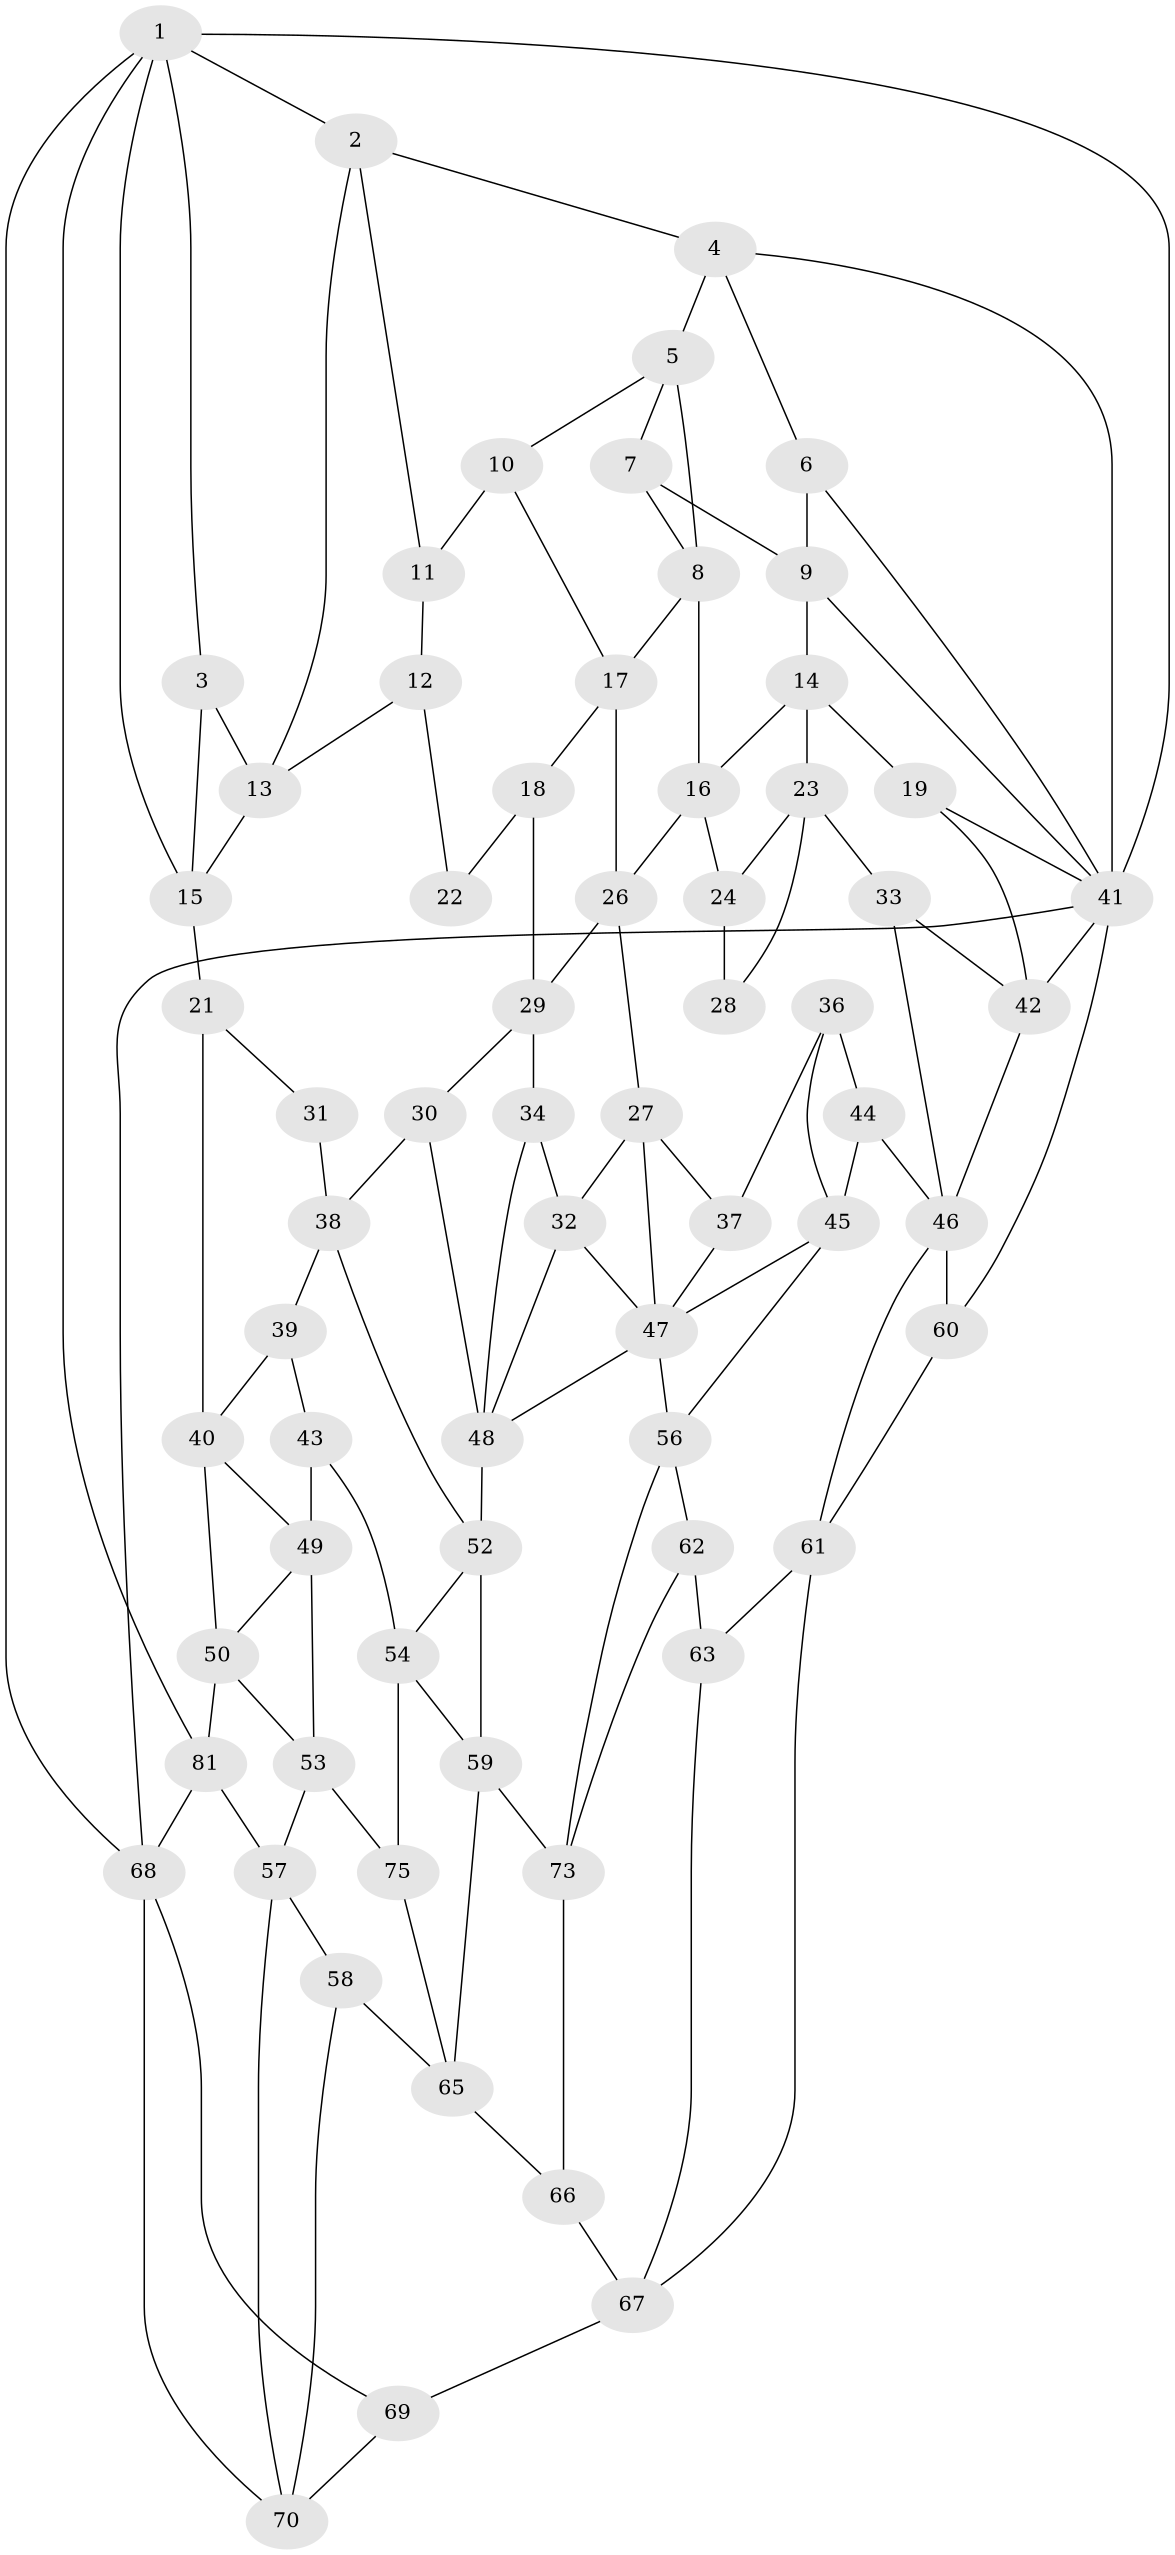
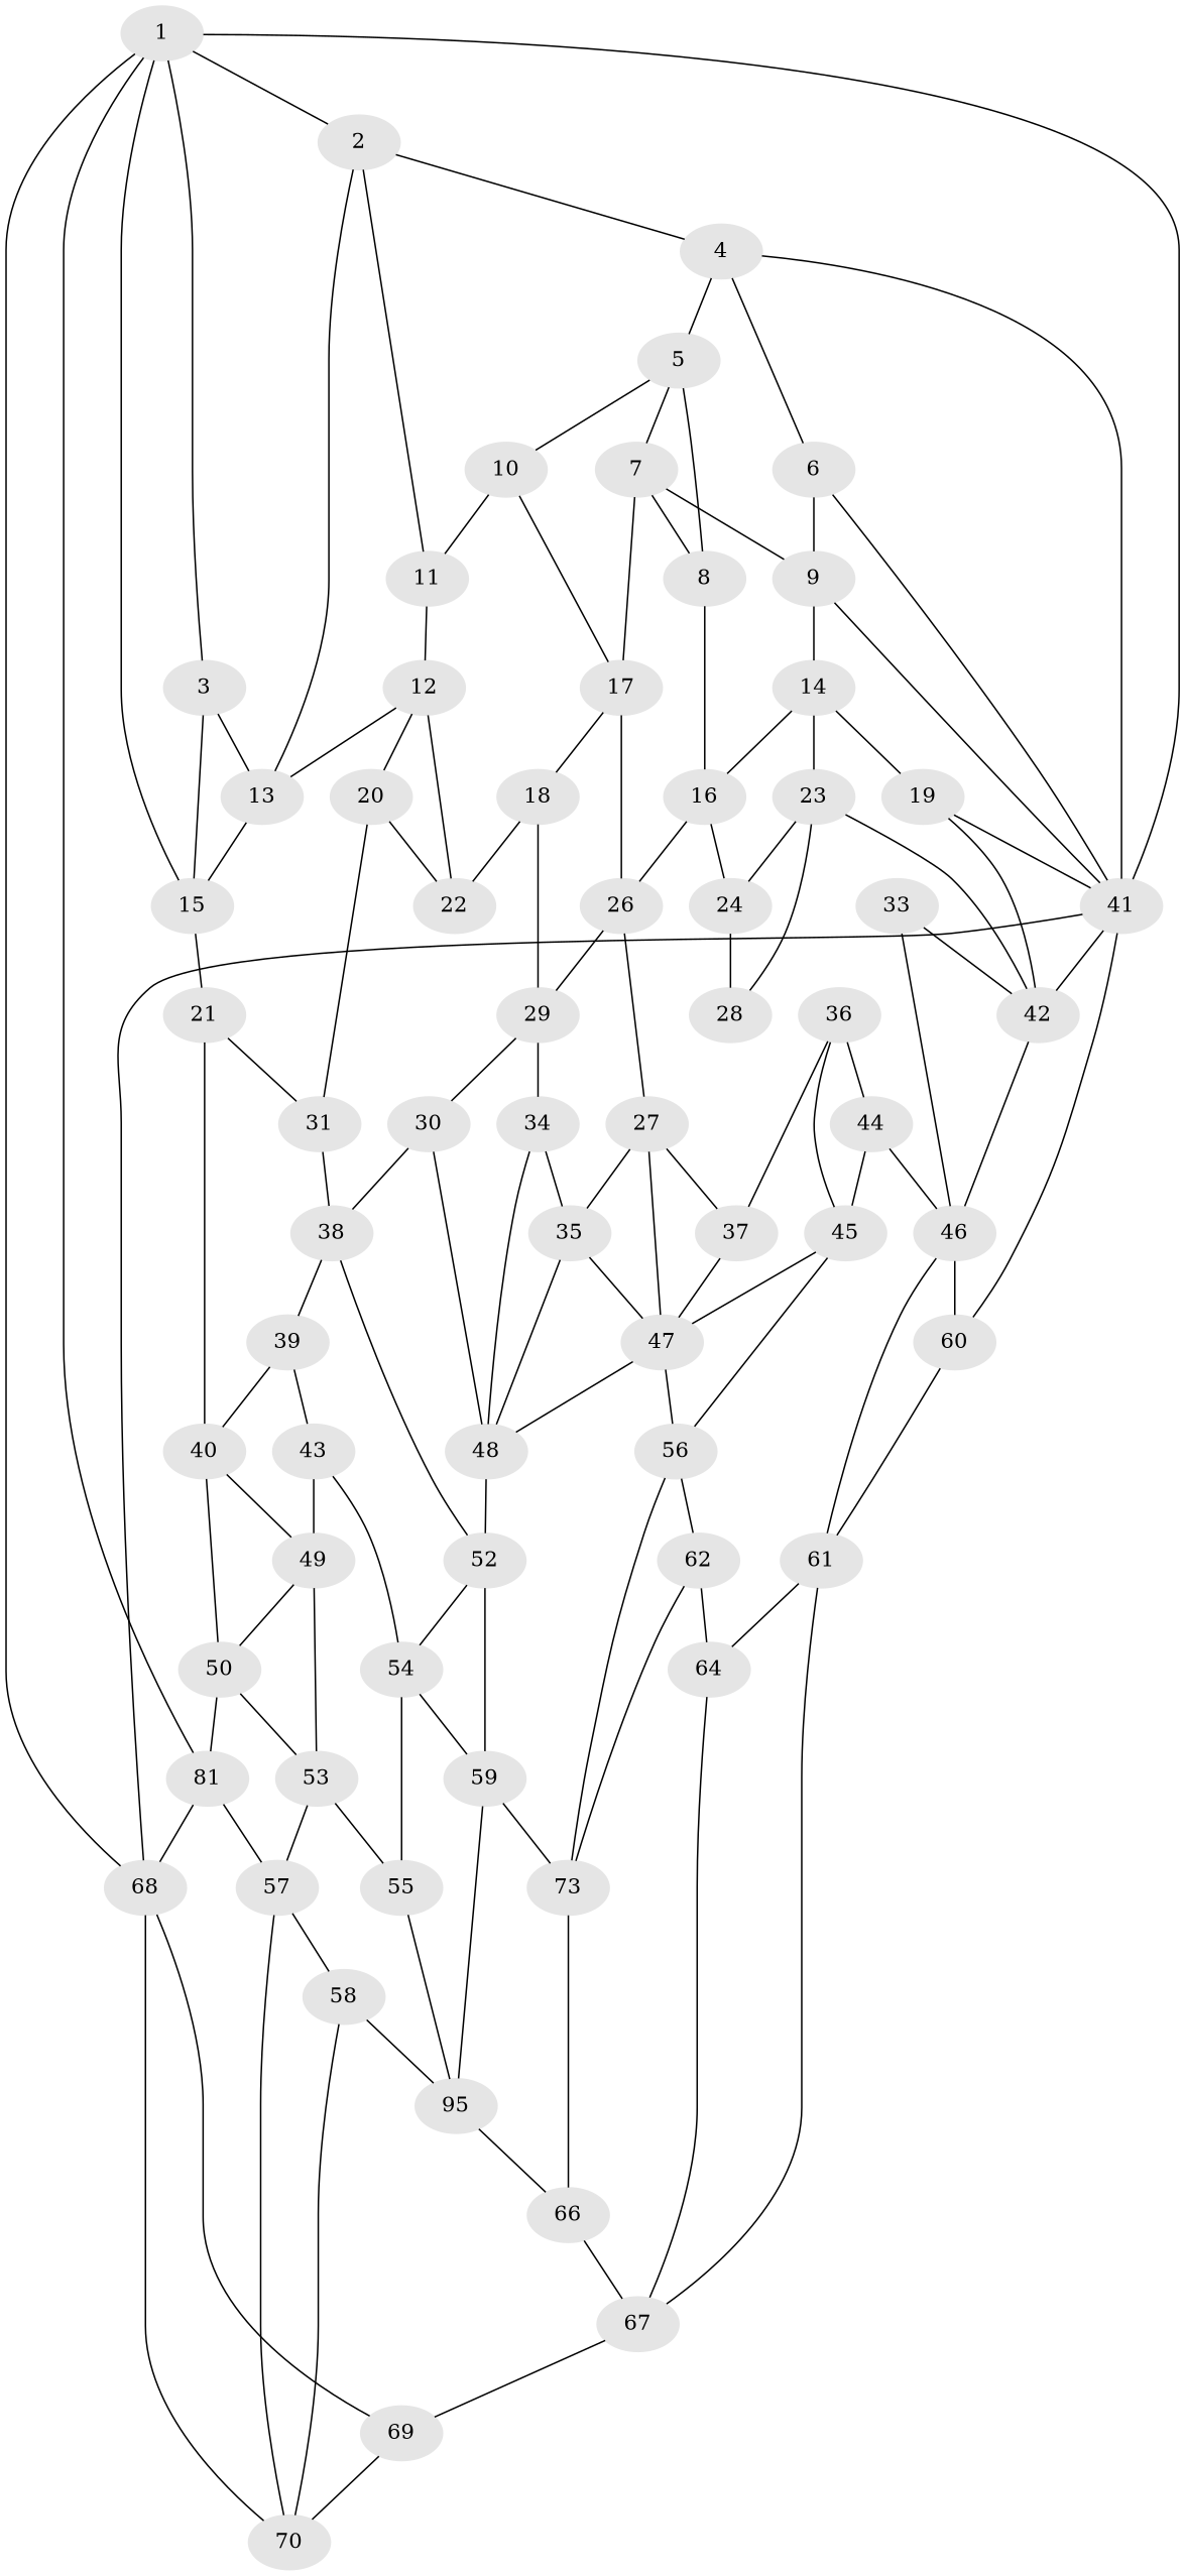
  graph {
    node [color=gray90 style=filled]
    edge [weight=1.0]
    1
    2
    3
    15
    41
    n6 [label=81]
    68
    4
    11
    13
    21
    42
    60
    57
    70
    69
    5
    6
    12
    7
    8
    10
    9
    16
    17
    14
    24
    26
    18
    19
    23
+   20
    22
    31
    28
    33
    40
    29
    27
    30
    34
    46
    38
    49
    50
-   35 [label=32]
+   35
    37
    47
    48
    56
    39
    52
    61
    36
    44
    45
    43
    54
    59
    53
-   55 [label=75]
+   55
    62
    n63 [label=73]
-   64 [label=63]
+   64
    67
    58
-   65
+   65 [label=95]
    66
    1 -- 2
    1 -- 3
    1 -- 15
    1 -- 41
    1 -- n6
    1 -- 68
    2 -- 4
    2 -- 11
    2 -- 13
    3 -- 15
    3 -- 13
    15 -- 21
    41 -- 68
    41 -- 42
    41 -- 60
    n6 -- 68
    n6 -- 57
    68 -- 70
    68 -- 69
    4 -- 41
    4 -- 5
    4 -- 6
    11 -- 12
    13 -- 15
    21 -- 31
    21 -- 40
    42 -- 46
    60 -- 61
    57 -- 70
    57 -- 58
    69 -- 70
    5 -- 7
    5 -- 8
    5 -- 10
    6 -- 41
    6 -- 9
    12 -- 13
+   12 -- 20
    12 -- 22
    7 -- 8
    7 -- 9
    8 -- 16
-   8 -- 17
+   7 -- 17
    10 -- 11 [weight=2.0]
    10 -- 17
    9 -- 41
    9 -- 14
    16 -- 24
    16 -- 26
    17 -- 26
    17 -- 18
    14 -- 16
    14 -- 19
    14 -- 23
    24 -- 28
    26 -- 29
    26 -- 27
    18 -- 22
    18 -- 29
    19 -- 41
    19 -- 42
    23 -- 24
    23 -- 28
-   23 -- 33
+   23 -- 42
+   20 -- 22
+   20 -- 31
    31 -- 38
    33 -- 42
    33 -- 46
    40 -- 49
    40 -- 50
    29 -- 30
    29 -- 34
    27 -- 35
    27 -- 37
    27 -- 47
    30 -- 38
    30 -- 48
    34 -- 35
    34 -- 48
    46 -- 60
    46 -- 61
    38 -- 39
    38 -- 52
    49 -- 50
    49 -- 53
    50 -- n6 [weight=3.0]
    50 -- 53
    35 -- 47
    35 -- 48
    37 -- 47
    47 -- 48
    47 -- 56
    48 -- 52 [weight=2.0]
    56 -- 62
    56 -- n63
    39 -- 40
    39 -- 43
    52 -- 54
    52 -- 59
    61 -- 64
    61 -- 67
    36 -- 37
    36 -- 44
    36 -- 45
    44 -- 46 [weight=2.0]
    44 -- 45
    45 -- 47
    45 -- 56
    43 -- 49 [weight=2.0]
    43 -- 54
    54 -- 59
    54 -- 55
    59 -- n63
    59 -- 65
    53 -- 57
    53 -- 55
    55 -- 65
    62 -- n63
    62 -- 64 [weight=2.0]
    n63 -- 66
    64 -- 67
    67 -- 69
    58 -- 70
    58 -- 65
    65 -- 66
    66 -- 67
  }
